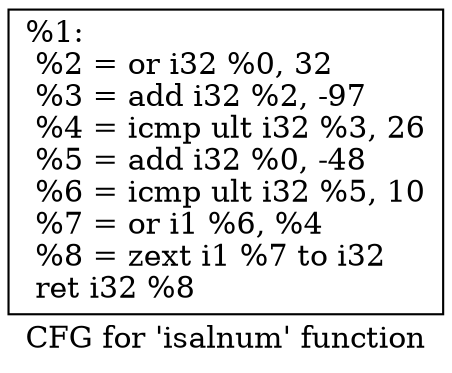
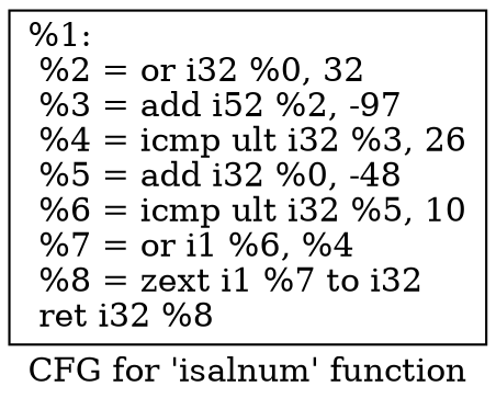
  digraph {
    label="CFG for 'isalnum' function"
-   n1 [label="{%1:\l  %2 = or i32 %0, 32\l  %3 = add i32 %2, -97\l  %4 = icmp ult i32 %3, 26\l  %5 = add i32 %0, -48\l  %6 = icmp ult i32 %5, 10\l  %7 = or i1 %6, %4\l  %8 = zext i1 %7 to i32\l  ret i32 %8\l}" shape=record]
+   n1 [label="{%1:\l  %2 = or i32 %0, 32\l  %3 = add i52 %2, -97\l  %4 = icmp ult i32 %3, 26\l  %5 = add i32 %0, -48\l  %6 = icmp ult i32 %5, 10\l  %7 = or i1 %6, %4\l  %8 = zext i1 %7 to i32\l  ret i32 %8\l}" shape=record]
  }
